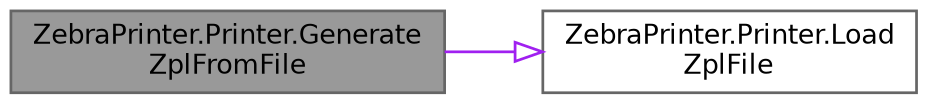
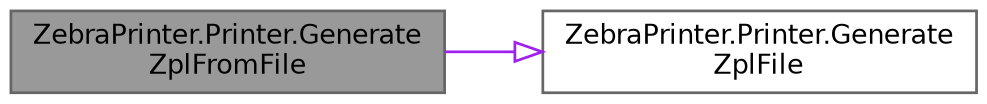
  digraph {
    rankdir=LR
    node [fontname=Helvetica fontsize=10 shape=box style=filled]
    n1 [color=gray40 fillcolor=grey60 fontcolor=black height=0.2 label="ZebraPrinter.Printer.Generate\lZplFromFile" width=0.4]
-   n2 [color=grey40 fillcolor=white height=0.2 label="ZebraPrinter.Printer.Load\lZplFile" width=0.4]
+   n2 [color=grey40 fillcolor=white height=0.2 label="ZebraPrinter.Printer.Generate\lZplFile" width=0.4]
    n1 -> n2 [color=purple fontname=Helvetica fontsize=10 labelfontname=Helvetica labelfontsize=10 style=solid arrowhead=onormal]
  }
